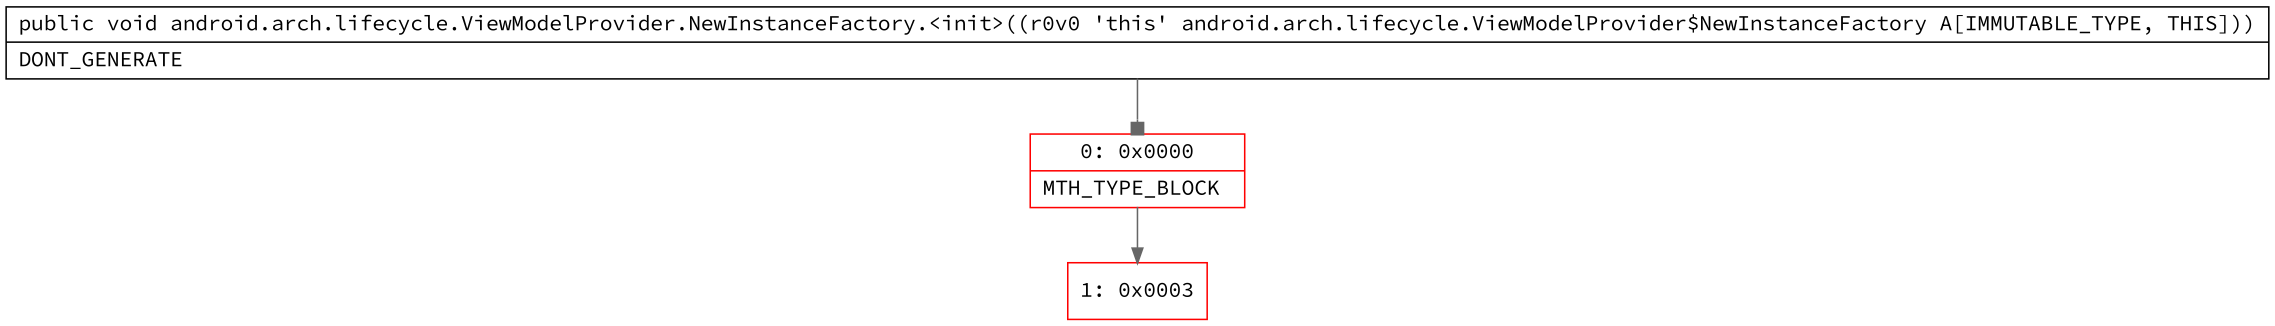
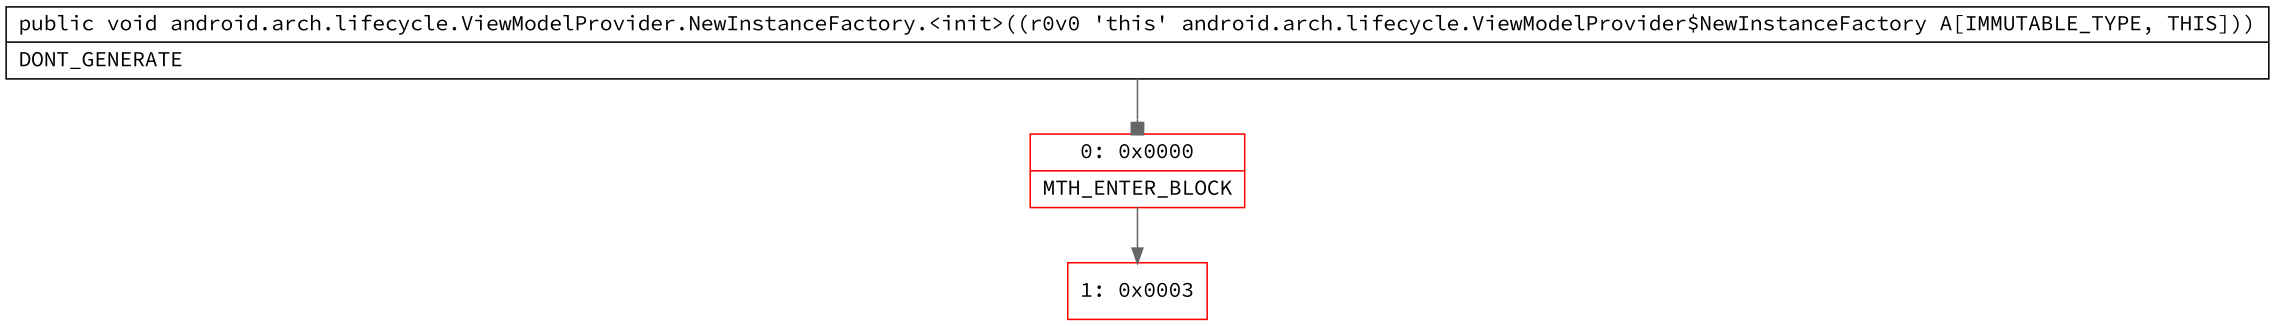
  digraph {
    fontname="Source Code Pro"
    node [color=red shape=record fontname="Source Code Pro"]
    edge [color=gray40 fontname="Source Code Pro"]
-   n1 [label="{0\:\ 0x0000|MTH_TYPE_BLOCK\l}"]
+   n1 [label="{0\:\ 0x0000|MTH_ENTER_BLOCK\l}"]
    n2 [label="{1\:\ 0x0003}"]
    n3 [label="{public void android.arch.lifecycle.ViewModelProvider.NewInstanceFactory.\<init\>((r0v0 'this' android.arch.lifecycle.ViewModelProvider$NewInstanceFactory A[IMMUTABLE_TYPE, THIS]))  | DONT_GENERATE\l}" color=""]
    subgraph cluster_1 {
      label="R(0)"
    }
    n1 -> n2 [arrowhead=normal]
    n3 -> n1 [arrowhead=box]
  }
